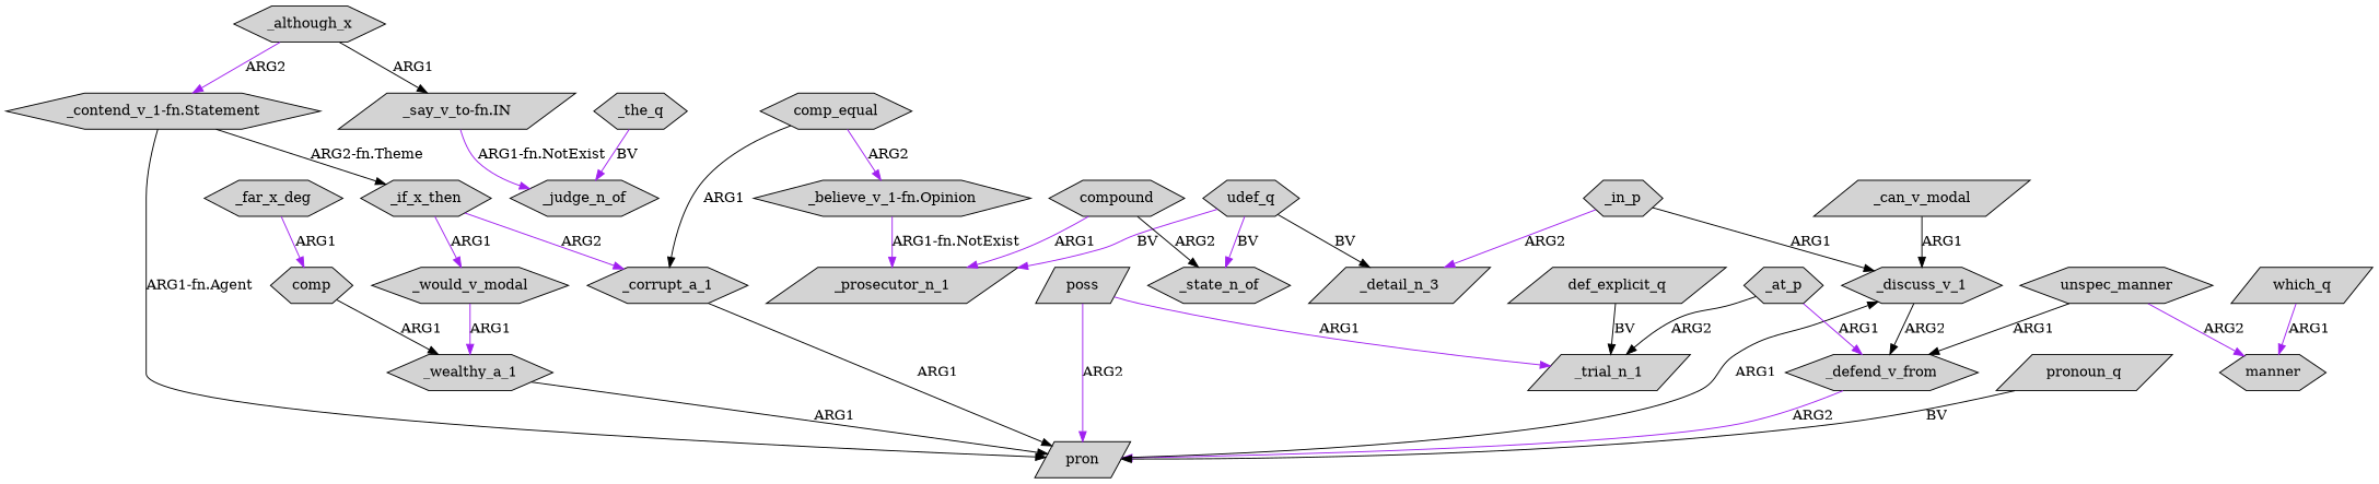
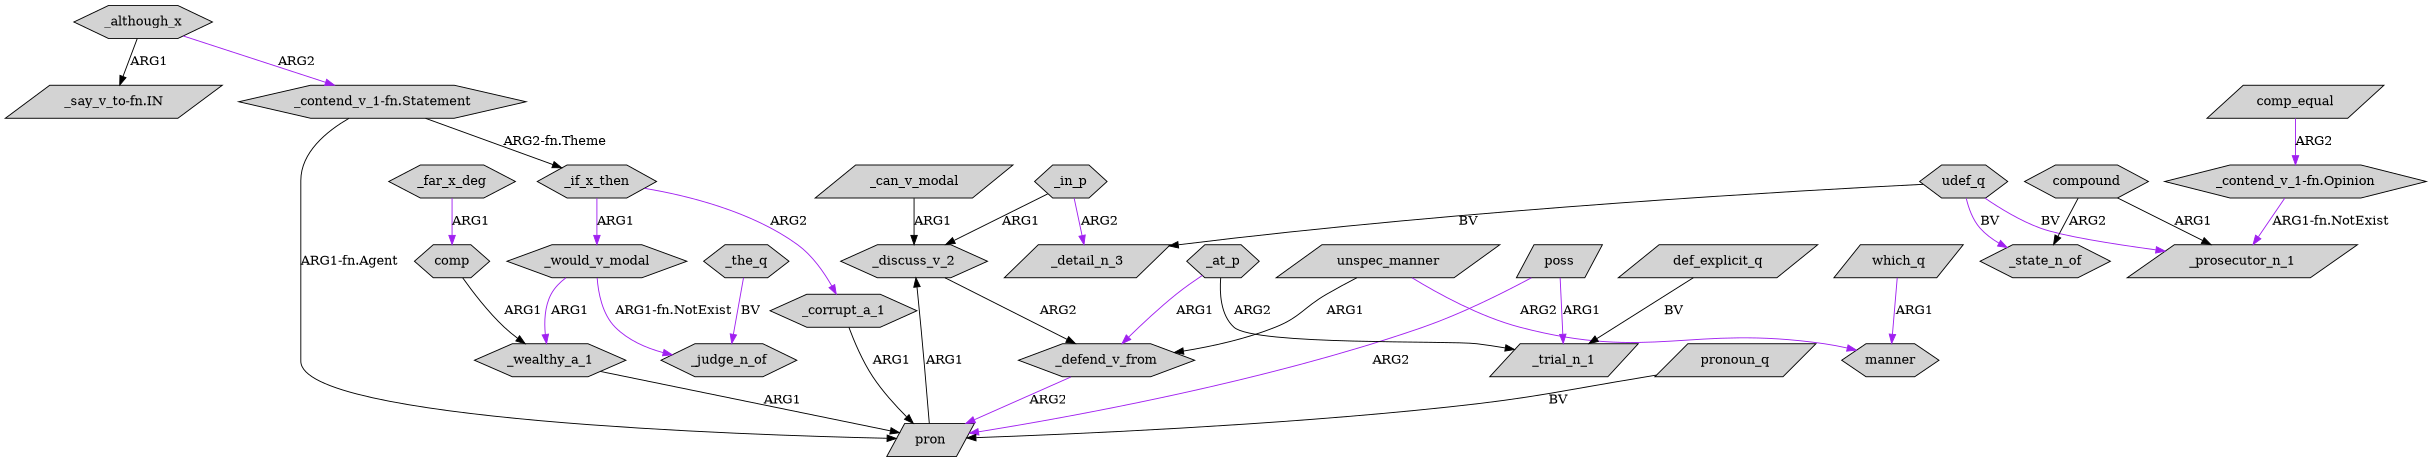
  digraph {
    node [shape=hexagon style=filled]
    edge [color=purple]
    n1 [label=_detail_n_3 shape=parallelogram]
    _in_p
-   _discuss_v_1
+   _discuss_v_1 [label=_discuss_v_2]
    _defend_v_from
    pron [shape=parallelogram]
    _corrupt_a_1
    poss [shape=parallelogram]
    _trial_n_1 [shape=parallelogram]
    "_say_v_to-fn.IN" [shape=parallelogram]
    _judge_n_of
    udef_q
    _state_n_of
    _prosecutor_n_1 [shape=parallelogram]
-   unspec_manner
+   unspec_manner [shape=parallelogram]
    manner
    _wealthy_a_1
    _if_x_then
    _would_v_modal
    _although_x
    "_contend_v_1-fn.Statement"
    compound
    which_q [shape=parallelogram]
    _at_p
    pronoun_q [shape=parallelogram]
    comp
-   "_believe_v_1-fn.Opinion"
+   "_believe_v_1-fn.Opinion" [label="_contend_v_1-fn.Opinion"]
    def_explicit_q [shape=parallelogram]
-   comp_equal
+   comp_equal [shape=parallelogram]
    _far_x_deg
    _the_q
    _can_v_modal [shape=parallelogram]
    _in_p -> n1 [label=ARG2]
    _in_p -> _discuss_v_1 [color=black label=ARG1]
    _discuss_v_1 -> _defend_v_from [color=black label=ARG2]
    _defend_v_from -> pron [label=ARG2]
    pron -> _discuss_v_1 [color=black label=ARG1]
    _corrupt_a_1 -> pron [color=black label=ARG1]
    poss -> pron [label=ARG2]
    poss -> _trial_n_1 [label=ARG1]
-   "_say_v_to-fn.IN" -> _judge_n_of [label="ARG1-fn.NotExist"]
+   _would_v_modal -> _judge_n_of [label="ARG1-fn.NotExist"]
    udef_q -> n1 [color=black label=BV]
    udef_q -> _state_n_of [label=BV]
    udef_q -> _prosecutor_n_1 [label=BV]
    unspec_manner -> _defend_v_from [color=black label=ARG1]
    unspec_manner -> manner [label=ARG2]
    _wealthy_a_1 -> pron [color=black label=ARG1]
    _if_x_then -> _corrupt_a_1 [label=ARG2]
    _if_x_then -> _would_v_modal [label=ARG1]
    _would_v_modal -> _wealthy_a_1 [label=ARG1]
    _although_x -> "_say_v_to-fn.IN" [color=black label=ARG1]
    _although_x -> "_contend_v_1-fn.Statement" [label=ARG2]
    "_contend_v_1-fn.Statement" -> pron [color=black label="ARG1-fn.Agent"]
    "_contend_v_1-fn.Statement" -> _if_x_then [color=black label="ARG2-fn.Theme"]
    compound -> _state_n_of [color=black label=ARG2]
-   compound -> _prosecutor_n_1 [label=ARG1]
+   compound -> _prosecutor_n_1 [color=black label=ARG1]
    which_q -> manner [label=ARG1]
    _at_p -> _defend_v_from [label=ARG1]
    _at_p -> _trial_n_1 [color=black label=ARG2]
    pronoun_q -> pron [color=black label=BV]
    comp -> _wealthy_a_1 [color=black label=ARG1]
    "_believe_v_1-fn.Opinion" -> _prosecutor_n_1 [label="ARG1-fn.NotExist"]
    def_explicit_q -> _trial_n_1 [color=black label=BV]
-   comp_equal -> _corrupt_a_1 [color=black label=ARG1]
    comp_equal -> "_believe_v_1-fn.Opinion" [label=ARG2]
    _far_x_deg -> comp [label=ARG1]
    _the_q -> _judge_n_of [label=BV]
    _can_v_modal -> _discuss_v_1 [color=black label=ARG1]
  }
